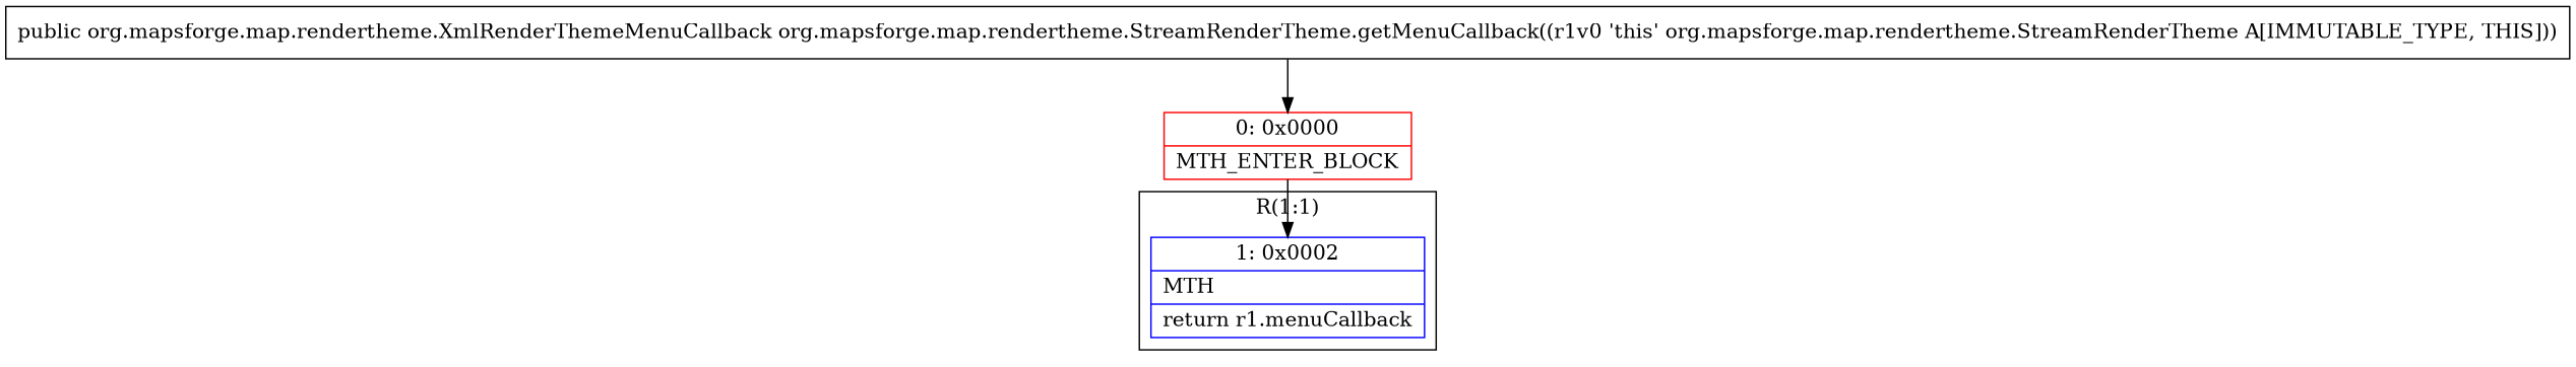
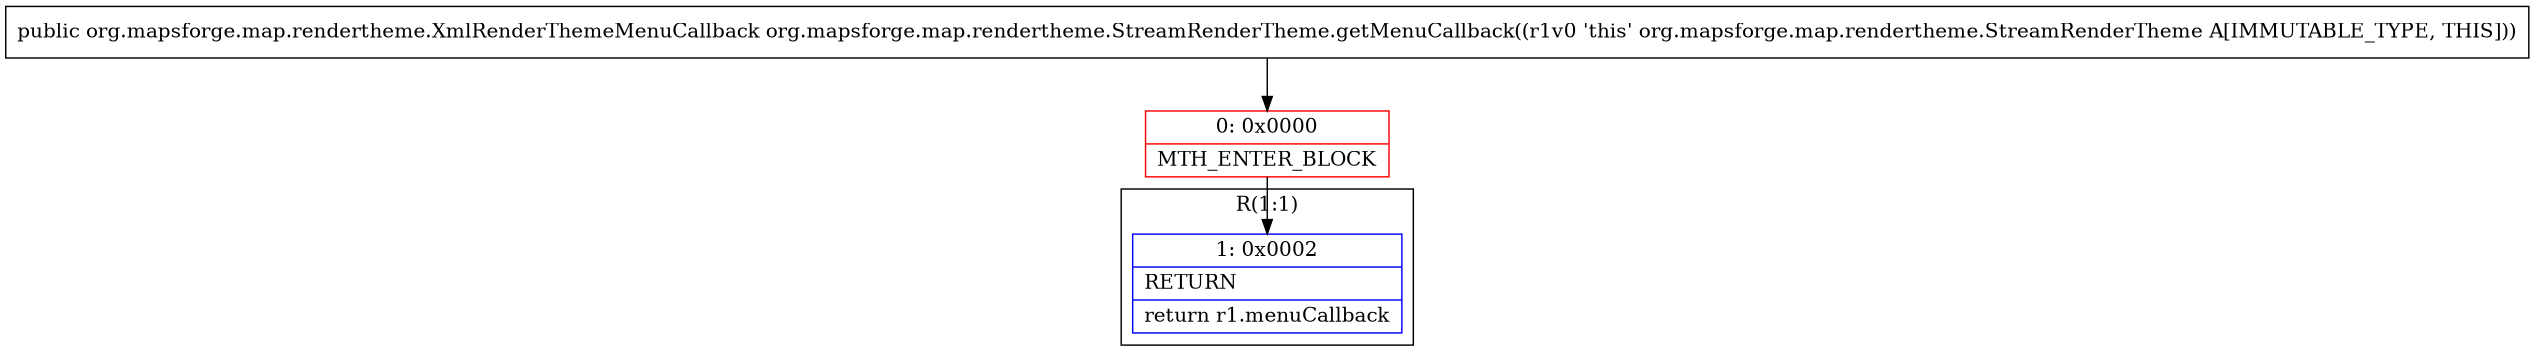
  digraph {
    node [shape=record]
-   n1 [color=blue label="{1\:\ 0x0002|MTH\l|return r1.menuCallback\l}"]
+   n1 [color=blue label="{1\:\ 0x0002|RETURN\l|return r1.menuCallback\l}"]
    n2 [color=red label="{0\:\ 0x0000|MTH_ENTER_BLOCK\l}"]
    n3 [label="{public org.mapsforge.map.rendertheme.XmlRenderThemeMenuCallback org.mapsforge.map.rendertheme.StreamRenderTheme.getMenuCallback((r1v0 'this' org.mapsforge.map.rendertheme.StreamRenderTheme A[IMMUTABLE_TYPE, THIS])) }"]
    subgraph cluster_1 {
      label="R(1:1)"
      n1
    }
    n2 -> n1
    n3 -> n2
  }
